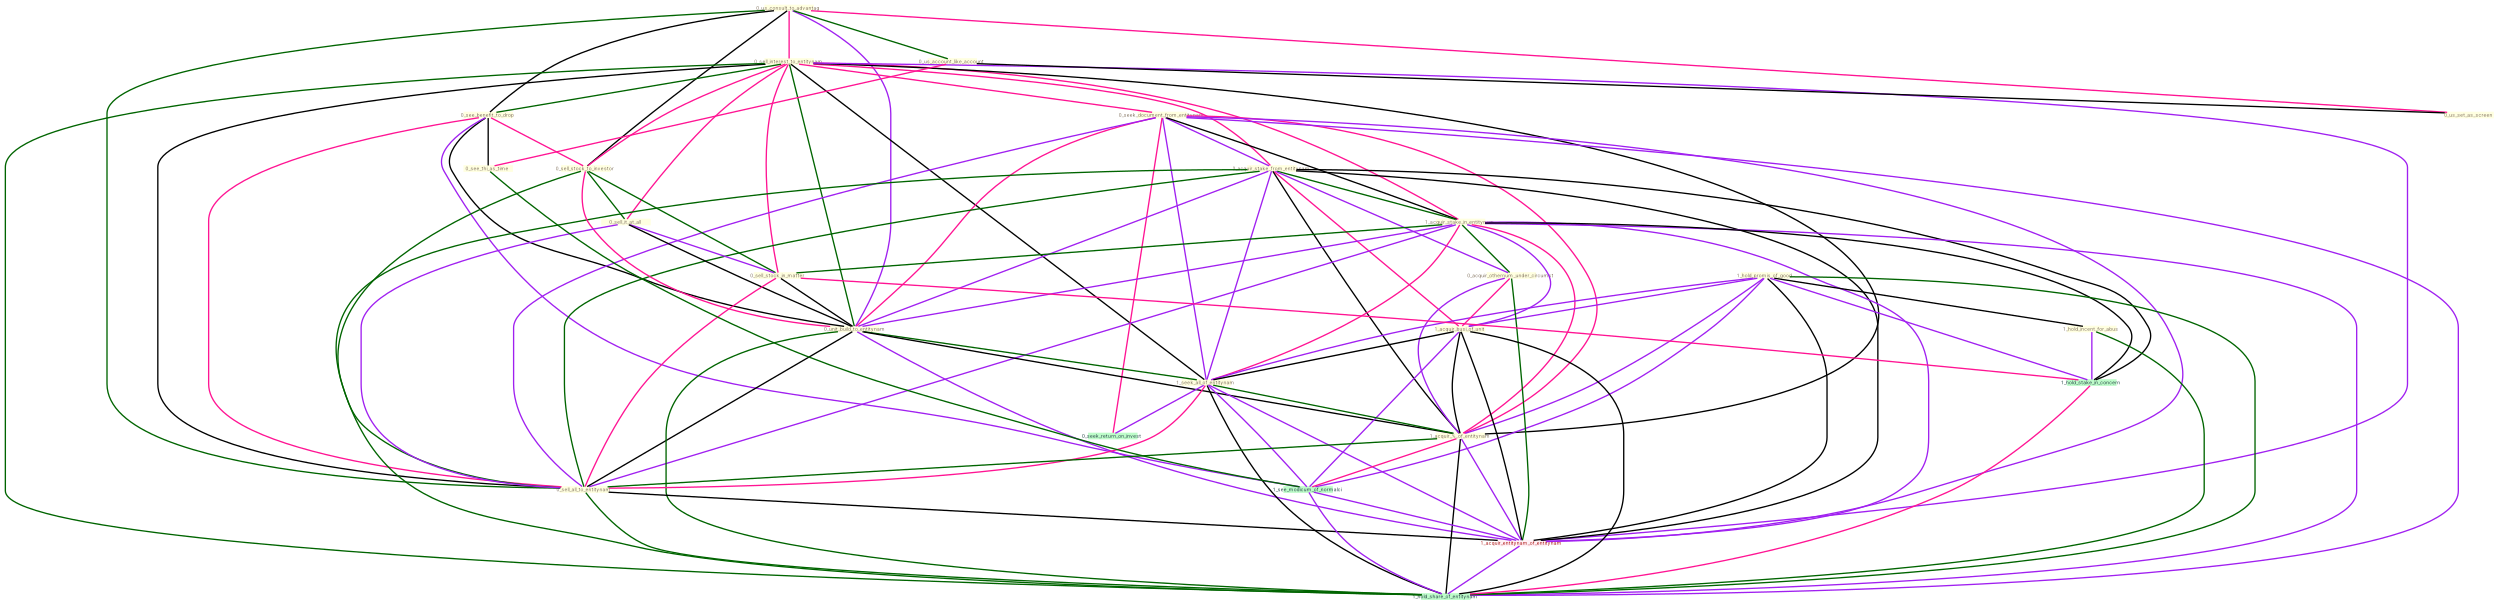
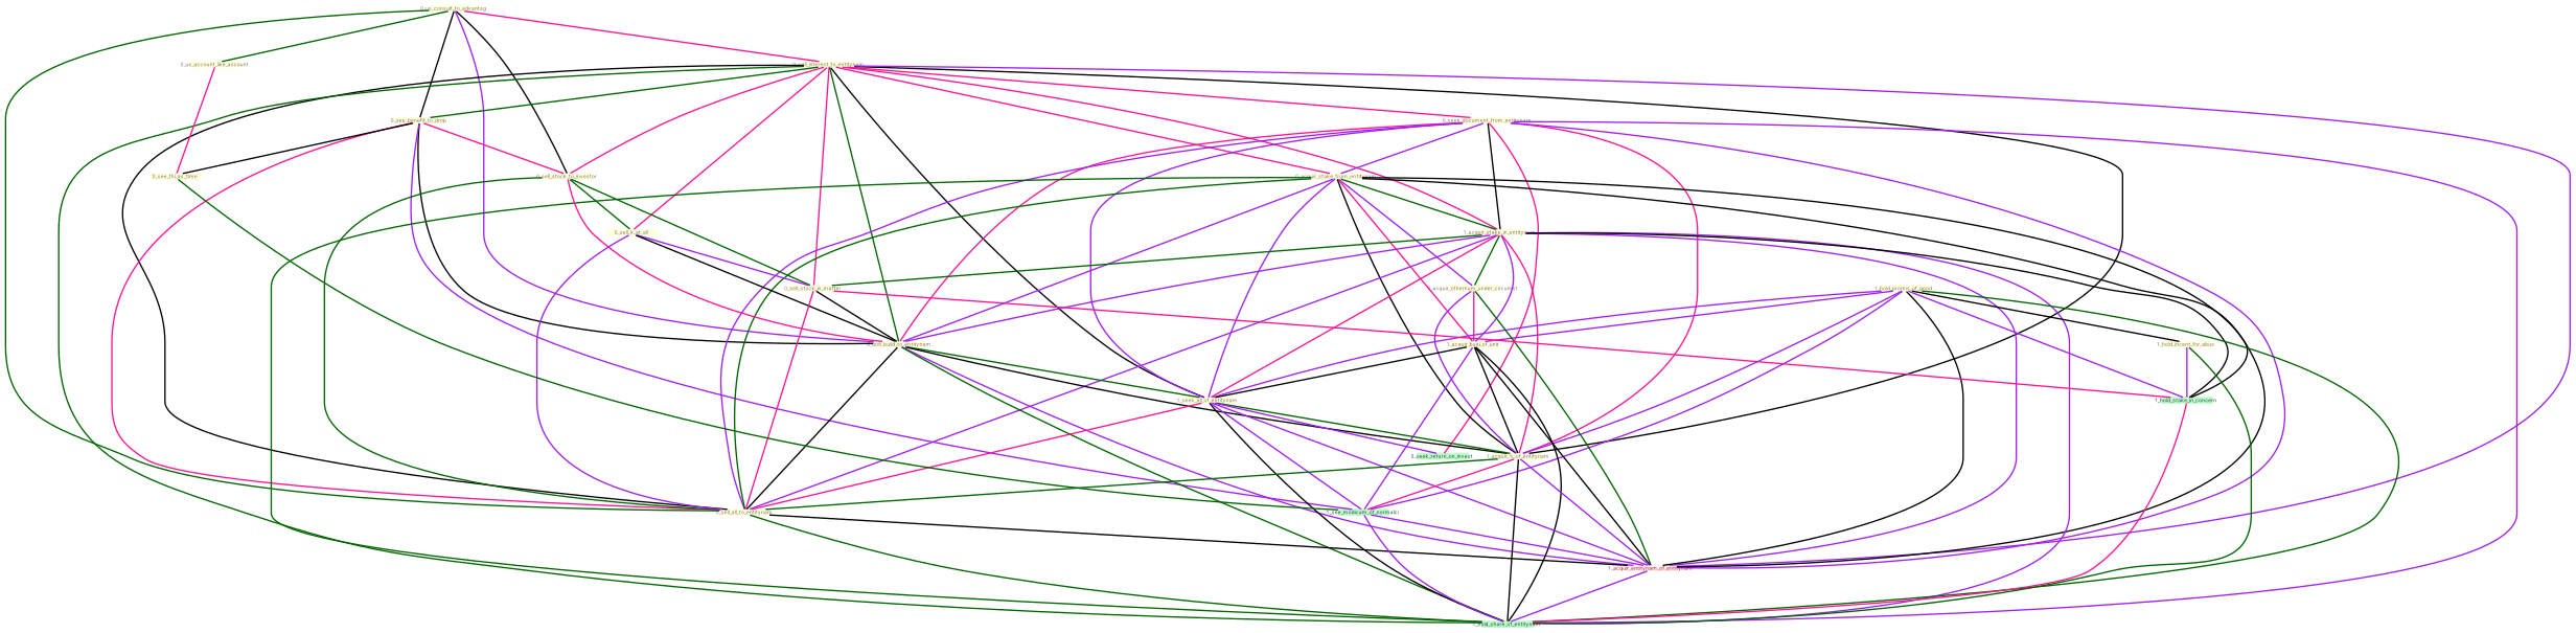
  graph {
    fontname=Roboto
    node [color="#ffffe0" fixedsize=true fontcolor="#8b7d6b" fontname=Roboto fontsize=4 shape=polygon style=filled]
    edge [color=purple fontname=Roboto w=1]
    "0_us_consult_to_advantag " [height=.06 width=.5]
    "0_sell_interest_to_entitynam " [height=.06 width=.5]
    "0_see_benefit_to_drop " [height=.06 width=.5]
    "0_seek_document_from_entitynam " [height=.06 width=.5]
    "0_acquir_stake_from_entitynam " [height=.06 width=.5]
    "1_acquir_stake_in_entitynam " [height=.06 width=.5]
    "0_sell_stock_to_investor " [height=.06 width=.5]
    "0_sell_it_at_all " [height=.06 width=.5]
    "1_hold_promis_of_good " [height=.06 width=.5]
    "0_acquir_othernum_under_circumst " [height=.06 width=.5]
    "0_sell_stock_in_matter " [height=.06 width=.5]
    n12 [height=.06 label="0_unit_build_to_entitynam" width=.5]
    "1_acquir_busi_of_unit " [height=.06 width=.5]
    "0_us_account_like_account " [height=.06 width=.5]
    "1_seek_all_of_entitynam " [height=.06 width=.5]
    "1_acquir_%_of_entitynam " [height=.06 width=.5]
    "0_sell_all_to_entitynam " [height=.06 width=.5]
-   "0_us_set_as_screen " [height=.06 width=.5]
    "1_hold_incent_for_abus " [height=.06 width=.5]
    "0_see_thi_as_time " [height=.06 width=.5]
    "1_acquir_entitynam_of_entitynam " [color="#fff0f5" fontcolor="#b22222" height=.06 width=.5]
    "1_hold_share_of_entitynam " [color="#BDFCC9" fontcolor="#2f4f4f" height=.06 width=.5]
    "1_see_modicum_of_normalci " [color="#BDFCC9" fontcolor="#2f4f4f" height=.06 width=.5]
    "0_seek_return_on_invest " [color="#BDFCC9" fontcolor="#2f4f4f" height=.06 width=.5]
    "1_hold_stake_in_concern " [color="#BDFCC9" fontcolor="#2f4f4f" height=.06 width=.5]
    subgraph sub_1 {
      "0_us_consult_to_advantag "
      "0_sell_interest_to_entitynam "
      "0_see_benefit_to_drop "
      "0_seek_document_from_entitynam "
      "0_acquir_stake_from_entitynam "
      "1_acquir_stake_in_entitynam "
      "0_sell_stock_to_investor "
      "0_sell_it_at_all "
      "1_hold_promis_of_good "
      "0_acquir_othernum_under_circumst "
      "0_sell_stock_in_matter "
      n12
      "1_acquir_busi_of_unit "
      "0_us_account_like_account "
      "1_seek_all_of_entitynam "
      "1_acquir_%_of_entitynam "
      "0_sell_all_to_entitynam "
-     "0_us_set_as_screen "
      "1_hold_incent_for_abus "
      "0_see_thi_as_time "
    }
    subgraph sub_2 {
      "1_acquir_entitynam_of_entitynam "
    }
    "0_us_consult_to_advantag " -- "0_sell_interest_to_entitynam " [color=deeppink]
    "0_us_consult_to_advantag " -- "0_see_benefit_to_drop " [color=black]
    "0_us_consult_to_advantag " -- "0_sell_stock_to_investor " [color=black]
    "0_us_consult_to_advantag " -- n12
    "0_us_consult_to_advantag " -- "0_us_account_like_account " [color=darkgreen]
    "0_us_consult_to_advantag " -- "0_sell_all_to_entitynam " [color=darkgreen]
-   "0_us_consult_to_advantag " -- "0_us_set_as_screen " [color=deeppink]
    "0_sell_interest_to_entitynam " -- "0_see_benefit_to_drop " [color=darkgreen]
    "0_sell_interest_to_entitynam " -- "0_seek_document_from_entitynam " [color=deeppink]
    "0_sell_interest_to_entitynam " -- "0_acquir_stake_from_entitynam " [color=deeppink]
    "0_sell_interest_to_entitynam " -- "1_acquir_stake_in_entitynam " [color=deeppink]
    "0_sell_interest_to_entitynam " -- "0_sell_stock_to_investor " [color=deeppink w=2]
    "0_sell_interest_to_entitynam " -- "0_sell_it_at_all " [color=deeppink]
    "0_sell_interest_to_entitynam " -- "0_sell_stock_in_matter " [color=deeppink]
    "0_sell_interest_to_entitynam " -- n12 [color=darkgreen w=3]
    "0_sell_interest_to_entitynam " -- "1_seek_all_of_entitynam " [color=black]
    "0_sell_interest_to_entitynam " -- "1_acquir_%_of_entitynam " [color=black]
    "0_sell_interest_to_entitynam " -- "0_sell_all_to_entitynam " [color=black w=3]
    "0_sell_interest_to_entitynam " -- "1_acquir_entitynam_of_entitynam "
    "0_sell_interest_to_entitynam " -- "1_hold_share_of_entitynam " [color=darkgreen]
    "0_see_benefit_to_drop " -- "0_sell_stock_to_investor " [color=deeppink]
    "0_see_benefit_to_drop " -- n12 [color=black]
    "0_see_benefit_to_drop " -- "0_sell_all_to_entitynam " [color=deeppink]
    "0_see_benefit_to_drop " -- "0_see_thi_as_time " [color=black]
    "0_see_benefit_to_drop " -- "1_see_modicum_of_normalci "
    "0_seek_document_from_entitynam " -- "0_acquir_stake_from_entitynam " [w=2]
    "0_seek_document_from_entitynam " -- "1_acquir_stake_in_entitynam " [color=black]
    "0_seek_document_from_entitynam " -- n12 [color=deeppink]
    "0_seek_document_from_entitynam " -- "1_seek_all_of_entitynam " [w=2]
    "0_seek_document_from_entitynam " -- "1_acquir_%_of_entitynam " [color=deeppink]
    "0_seek_document_from_entitynam " -- "0_sell_all_to_entitynam "
    "0_seek_document_from_entitynam " -- "1_acquir_entitynam_of_entitynam "
    "0_seek_document_from_entitynam " -- "1_hold_share_of_entitynam "
    "0_seek_document_from_entitynam " -- "0_seek_return_on_invest " [color=deeppink]
    "0_acquir_stake_from_entitynam " -- "1_acquir_stake_in_entitynam " [color=darkgreen w=3]
    "0_acquir_stake_from_entitynam " -- "0_acquir_othernum_under_circumst "
    "0_acquir_stake_from_entitynam " -- n12
    "0_acquir_stake_from_entitynam " -- "1_acquir_busi_of_unit " [color=deeppink]
    "0_acquir_stake_from_entitynam " -- "1_seek_all_of_entitynam "
    "0_acquir_stake_from_entitynam " -- "1_acquir_%_of_entitynam " [color=black w=2]
    "0_acquir_stake_from_entitynam " -- "0_sell_all_to_entitynam " [color=darkgreen]
    "0_acquir_stake_from_entitynam " -- "1_acquir_entitynam_of_entitynam " [color=black w=2]
    "0_acquir_stake_from_entitynam " -- "1_hold_share_of_entitynam " [color=darkgreen]
    "0_acquir_stake_from_entitynam " -- "1_hold_stake_in_concern " [color=black]
    "1_acquir_stake_in_entitynam " -- "0_acquir_othernum_under_circumst " [color=darkgreen]
    "1_acquir_stake_in_entitynam " -- "0_sell_stock_in_matter " [color=darkgreen]
    "1_acquir_stake_in_entitynam " -- n12
    "1_acquir_stake_in_entitynam " -- "1_acquir_busi_of_unit "
    "1_acquir_stake_in_entitynam " -- "1_seek_all_of_entitynam " [color=deeppink]
    "1_acquir_stake_in_entitynam " -- "1_acquir_%_of_entitynam " [color=deeppink w=2]
    "1_acquir_stake_in_entitynam " -- "0_sell_all_to_entitynam "
    "1_acquir_stake_in_entitynam " -- "1_acquir_entitynam_of_entitynam " [w=2]
    "1_acquir_stake_in_entitynam " -- "1_hold_share_of_entitynam "
    "1_acquir_stake_in_entitynam " -- "1_hold_stake_in_concern " [color=black w=2]
    "0_sell_stock_to_investor " -- "0_sell_it_at_all " [color=darkgreen]
    "0_sell_stock_to_investor " -- "0_sell_stock_in_matter " [color=darkgreen w=2]
    "0_sell_stock_to_investor " -- n12 [color=deeppink w=2]
    "0_sell_stock_to_investor " -- "0_sell_all_to_entitynam " [color=darkgreen w=2]
    "0_sell_it_at_all " -- "0_sell_stock_in_matter "
    "0_sell_it_at_all " -- n12 [color=black]
    "0_sell_it_at_all " -- "0_sell_all_to_entitynam "
    "1_hold_promis_of_good " -- "1_acquir_busi_of_unit "
    "1_hold_promis_of_good " -- "1_seek_all_of_entitynam "
    "1_hold_promis_of_good " -- "1_acquir_%_of_entitynam "
    "1_hold_promis_of_good " -- "1_hold_incent_for_abus " [color=black]
    "1_hold_promis_of_good " -- "1_acquir_entitynam_of_entitynam " [color=black]
    "1_hold_promis_of_good " -- "1_hold_share_of_entitynam " [color=darkgreen w=2]
    "1_hold_promis_of_good " -- "1_see_modicum_of_normalci "
    "1_hold_promis_of_good " -- "1_hold_stake_in_concern "
    "0_acquir_othernum_under_circumst " -- "1_acquir_busi_of_unit " [color=deeppink]
    "0_acquir_othernum_under_circumst " -- "1_acquir_%_of_entitynam "
    "0_acquir_othernum_under_circumst " -- "1_acquir_entitynam_of_entitynam " [color=darkgreen]
    "0_sell_stock_in_matter " -- n12 [color=black]
    "0_sell_stock_in_matter " -- "0_sell_all_to_entitynam " [color=deeppink]
    "0_sell_stock_in_matter " -- "1_hold_stake_in_concern " [color=deeppink]
    n12 -- "1_seek_all_of_entitynam " [color=darkgreen]
    n12 -- "1_acquir_%_of_entitynam " [color=black]
    n12 -- "0_sell_all_to_entitynam " [color=black w=3]
    n12 -- "1_acquir_entitynam_of_entitynam "
    n12 -- "1_hold_share_of_entitynam " [color=darkgreen]
    "1_acquir_busi_of_unit " -- "1_seek_all_of_entitynam " [color=black]
    "1_acquir_busi_of_unit " -- "1_acquir_%_of_entitynam " [color=black w=2]
    "1_acquir_busi_of_unit " -- "1_acquir_entitynam_of_entitynam " [color=black w=2]
    "1_acquir_busi_of_unit " -- "1_hold_share_of_entitynam " [color=black]
    "1_acquir_busi_of_unit " -- "1_see_modicum_of_normalci "
-   "0_us_account_like_account " -- "0_us_set_as_screen " [color=black]
    "0_us_account_like_account " -- "0_see_thi_as_time " [color=deeppink]
    "1_seek_all_of_entitynam " -- "1_acquir_%_of_entitynam " [color=darkgreen w=2]
    "1_seek_all_of_entitynam " -- "0_sell_all_to_entitynam " [color=deeppink w=2]
    "1_seek_all_of_entitynam " -- "1_acquir_entitynam_of_entitynam " [w=2]
    "1_seek_all_of_entitynam " -- "1_hold_share_of_entitynam " [color=black w=2]
    "1_seek_all_of_entitynam " -- "1_see_modicum_of_normalci "
    "1_seek_all_of_entitynam " -- "0_seek_return_on_invest "
    "1_acquir_%_of_entitynam " -- "0_sell_all_to_entitynam " [color=darkgreen]
    "1_acquir_%_of_entitynam " -- "1_acquir_entitynam_of_entitynam " [w=3]
    "1_acquir_%_of_entitynam " -- "1_hold_share_of_entitynam " [color=black w=2]
    "1_acquir_%_of_entitynam " -- "1_see_modicum_of_normalci " [color=deeppink]
    "0_sell_all_to_entitynam " -- "1_acquir_entitynam_of_entitynam " [color=black]
    "0_sell_all_to_entitynam " -- "1_hold_share_of_entitynam " [color=darkgreen]
    "1_hold_incent_for_abus " -- "1_hold_share_of_entitynam " [color=darkgreen]
    "1_hold_incent_for_abus " -- "1_hold_stake_in_concern "
    "0_see_thi_as_time " -- "1_see_modicum_of_normalci " [color=darkgreen]
    "1_acquir_entitynam_of_entitynam " -- "1_hold_share_of_entitynam " [w=2]
    "1_see_modicum_of_normalci " -- "1_acquir_entitynam_of_entitynam "
    "1_see_modicum_of_normalci " -- "1_hold_share_of_entitynam "
    "1_hold_stake_in_concern " -- "1_hold_share_of_entitynam " [color=deeppink]
  }
